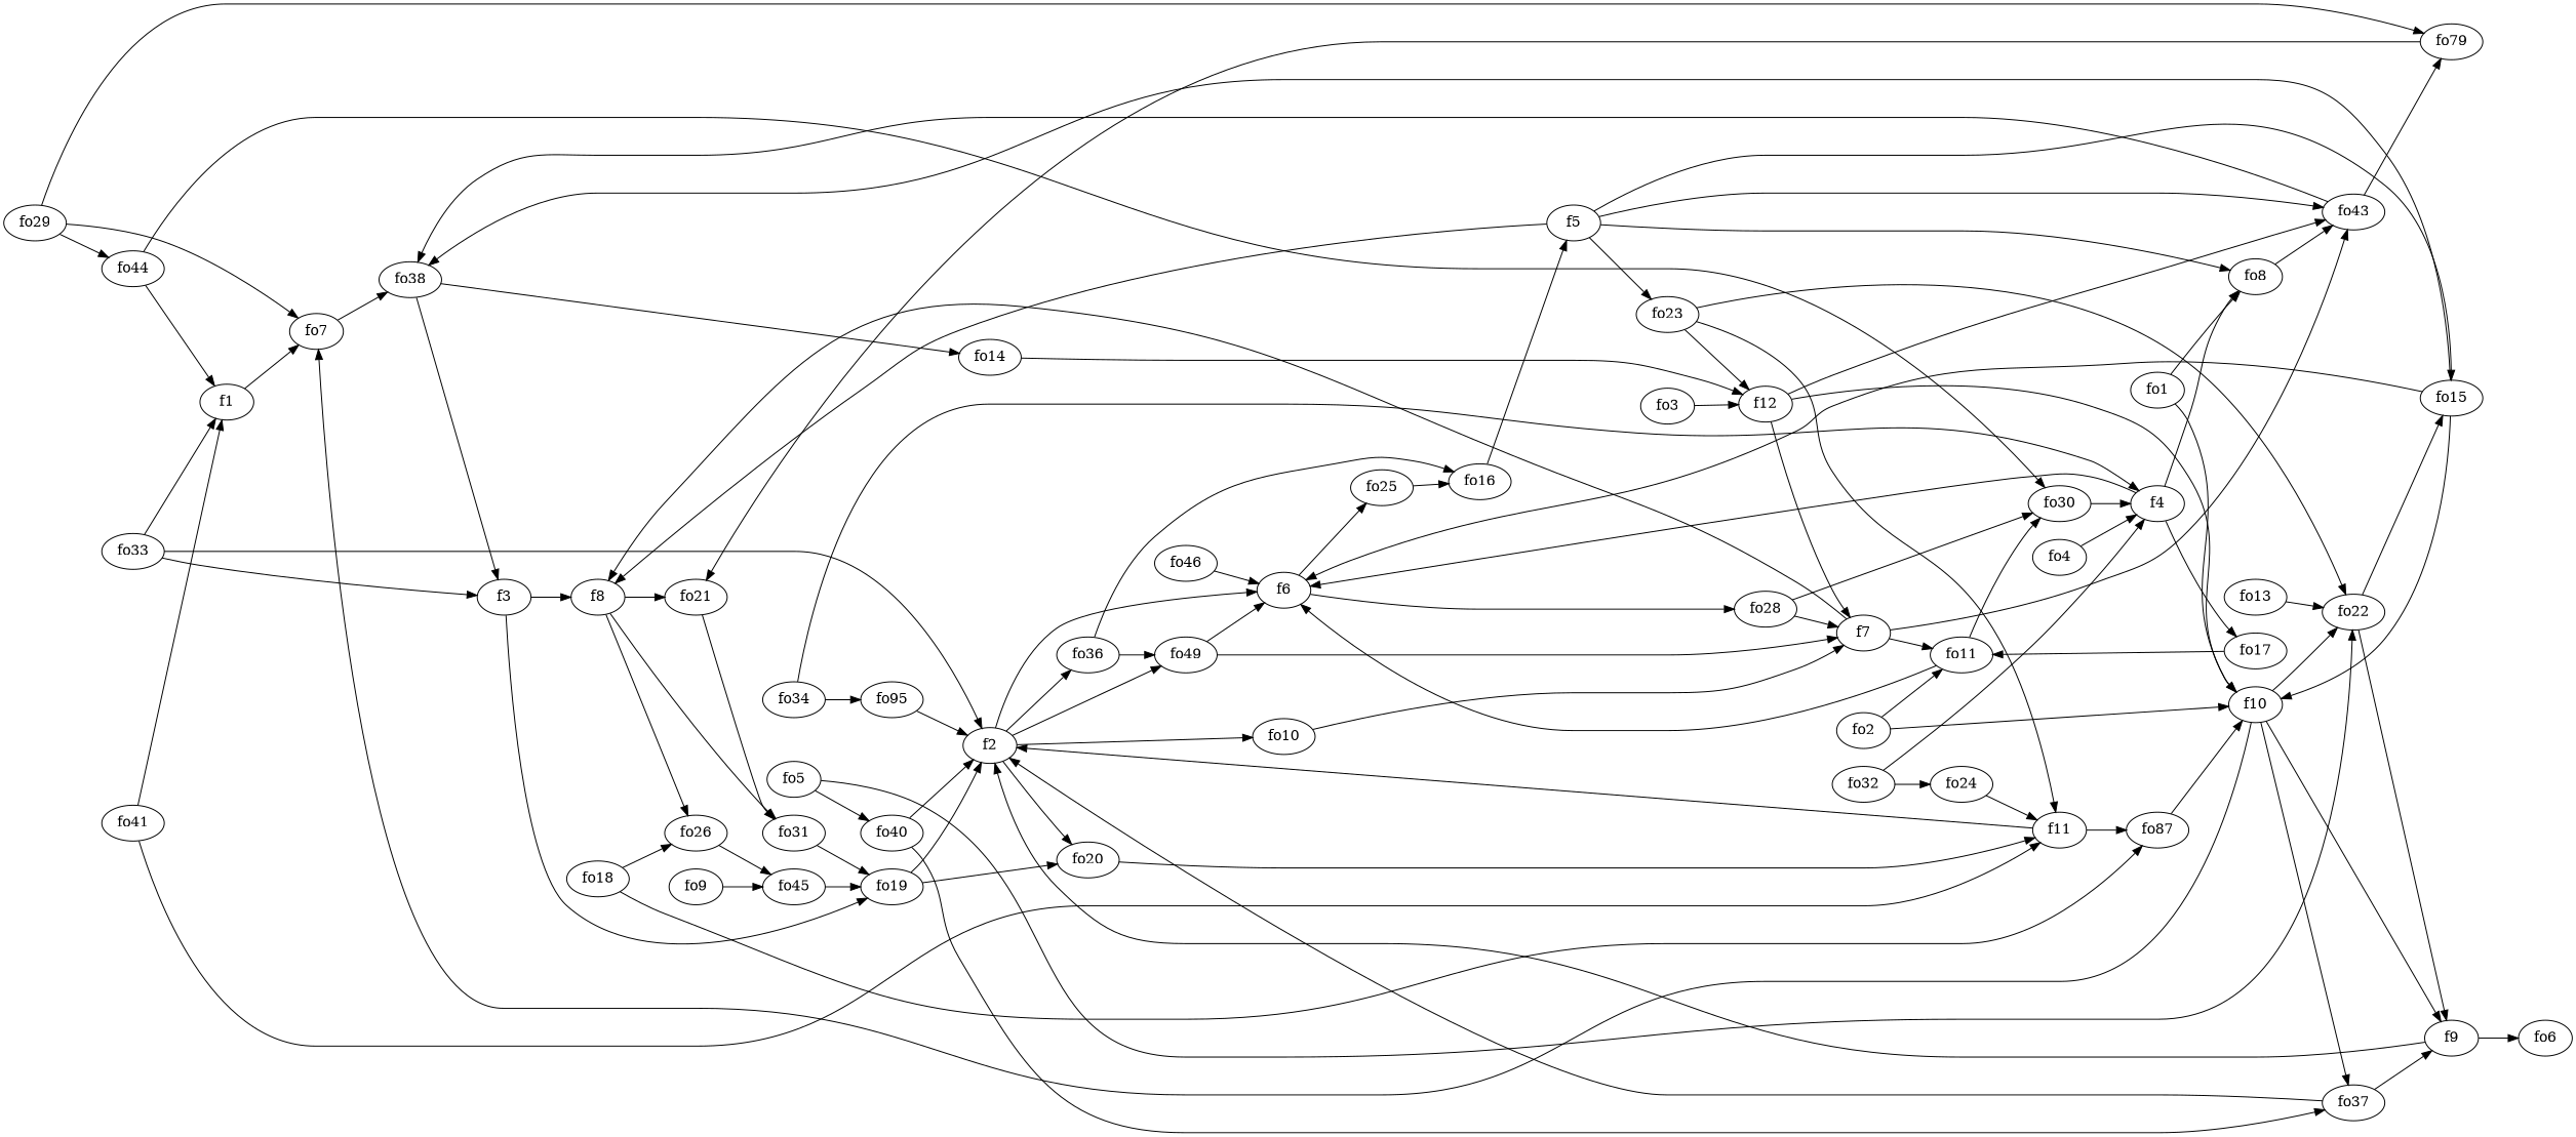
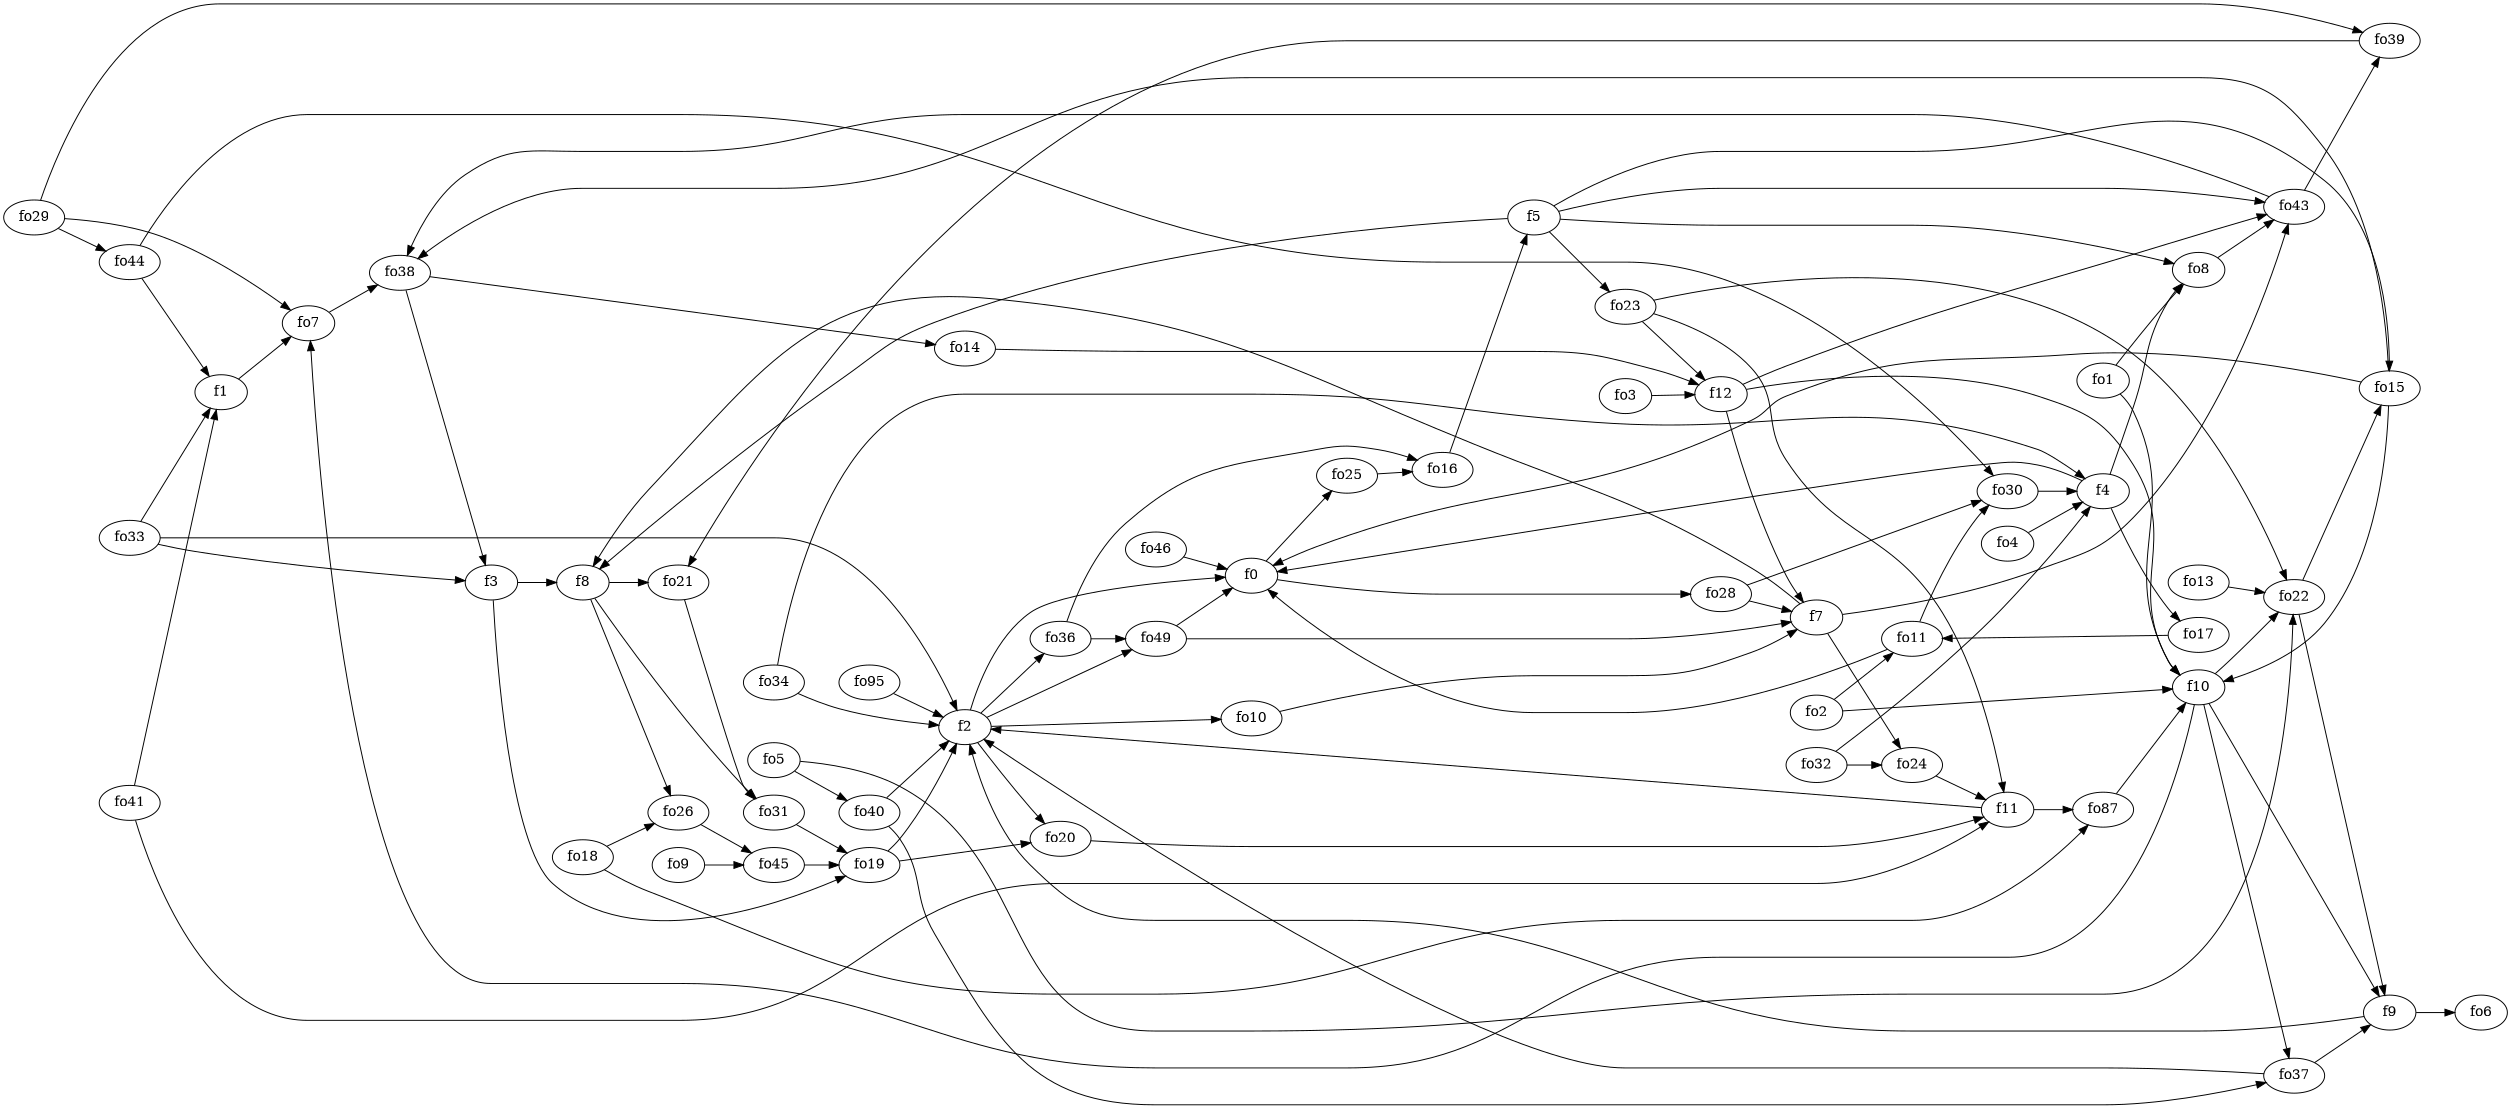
  strict digraph {
    rankdir=LR
    edge [weight=2]
    f1
    fo7
    fo38
    f2
-   f6
+   f6 [label=f0]
    fo10
    fo20
    fo36
    n9 [label=fo49]
    fo25
    fo28
    f7
    f11
    fo16
    f3
    f8
    fo19
    fo21
    fo26
    fo31
    f4
    fo8
    fo17
    fo43
    fo11
    f5
    fo15
    fo23
    f10
    fo22
    f12
-   fo39 [label=fo79]
+   fo39
    fo30
    fo24
    fo45
    f9
    fo6
    fo37
    n39 [label=fo87]
    fo1
    fo2
    fo3
    fo4
    fo5
    fo40
    fo14
    fo9
    fo13
    fo18
    fo29
    fo44
    fo32
    fo33
    fo34
    n55 [label=fo95]
    fo41
    fo46
    f1 -> fo7
    fo7 -> fo38
    fo38 -> f3
    fo38 -> fo14
    f2 -> f6
    f2 -> fo10
    f2 -> fo20
    f2 -> fo36
    f2 -> n9
    f6 -> fo25
    f6 -> fo28
    fo10 -> f7
    fo20 -> f11
    fo36 -> n9
    fo36 -> fo16
    n9 -> f6
    n9 -> f7
    fo25 -> fo16
    fo28 -> f7
    fo28 -> fo30
    f7 -> f8
    f7 -> fo43
-   f7 -> fo11
+   f7 -> fo24
    f11 -> f2
    f11 -> n39
    fo16 -> f5
    f3 -> f8
    f3 -> fo19
    f8 -> fo21
    f8 -> fo26
    f8 -> fo31
    fo19 -> f2
    fo19 -> fo20
    fo21 -> fo31
    fo26 -> fo45
    fo31 -> fo19
    f4 -> f6
    f4 -> fo8
    f4 -> fo17
    fo8 -> fo43
    fo17 -> fo11
    fo43 -> fo38
    fo43 -> fo39
    fo11 -> f6
    fo11 -> fo30
    f5 -> f8
    f5 -> fo8
    f5 -> fo43
    f5 -> fo15
    f5 -> fo23
    fo15 -> fo38
    fo15 -> f6
    fo15 -> f10
    fo23 -> f11
    fo23 -> fo22
    fo23 -> f12
    f10 -> fo7
    f10 -> fo22
    f10 -> f9
    f10 -> fo37
    fo22 -> fo15
    fo22 -> f9
    f12 -> f7
    f12 -> fo43
    f12 -> f10
    fo39 -> fo21
    fo30 -> f4
    fo24 -> f11
    fo45 -> fo19
    f9 -> f2
    f9 -> fo6
    fo37 -> f2
    fo37 -> f9
    n39 -> f10
    fo1 -> fo8
    fo1 -> f10
    fo2 -> fo11
    fo2 -> f10
    fo3 -> f12
    fo4 -> f4
    fo5 -> fo22
    fo5 -> fo40
    fo40 -> f2
    fo40 -> fo37
    fo14 -> f12
    fo9 -> fo45
    fo13 -> fo22
    fo18 -> fo26
    fo18 -> n39
    fo29 -> fo7
    fo29 -> fo39
    fo29 -> fo44
    fo44 -> f1
    fo44 -> fo30
    fo32 -> f4
    fo32 -> fo24
    fo33 -> f1
    fo33 -> f2
    fo33 -> f3
-   fo34 -> n55
+   fo34 -> f2
    fo34 -> f4
    n55 -> f2
    fo41 -> f1
    fo41 -> f11
    fo46 -> f6
  }
